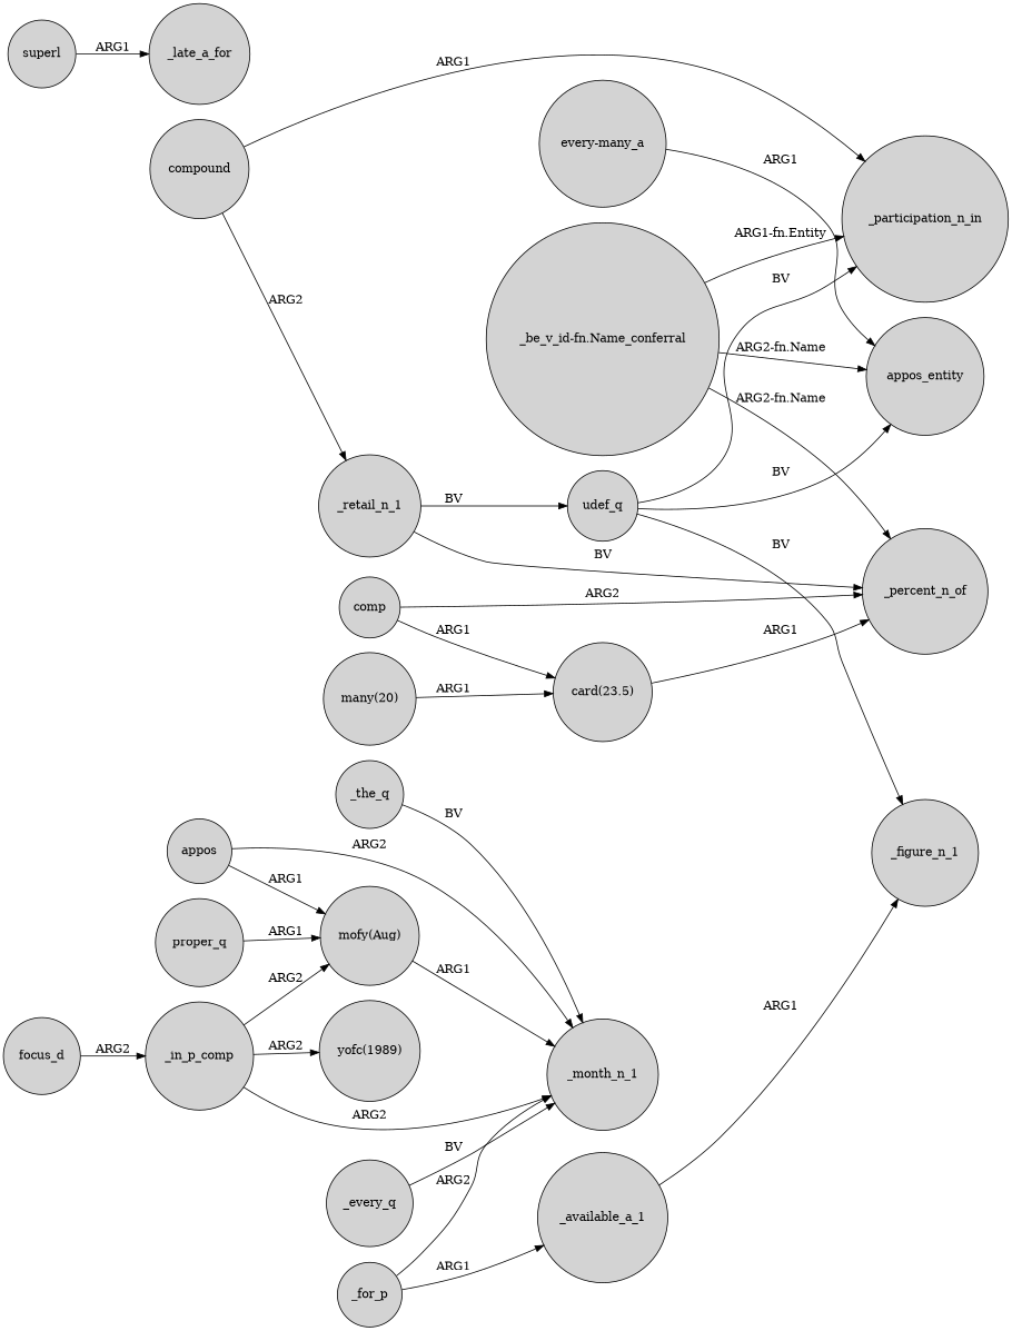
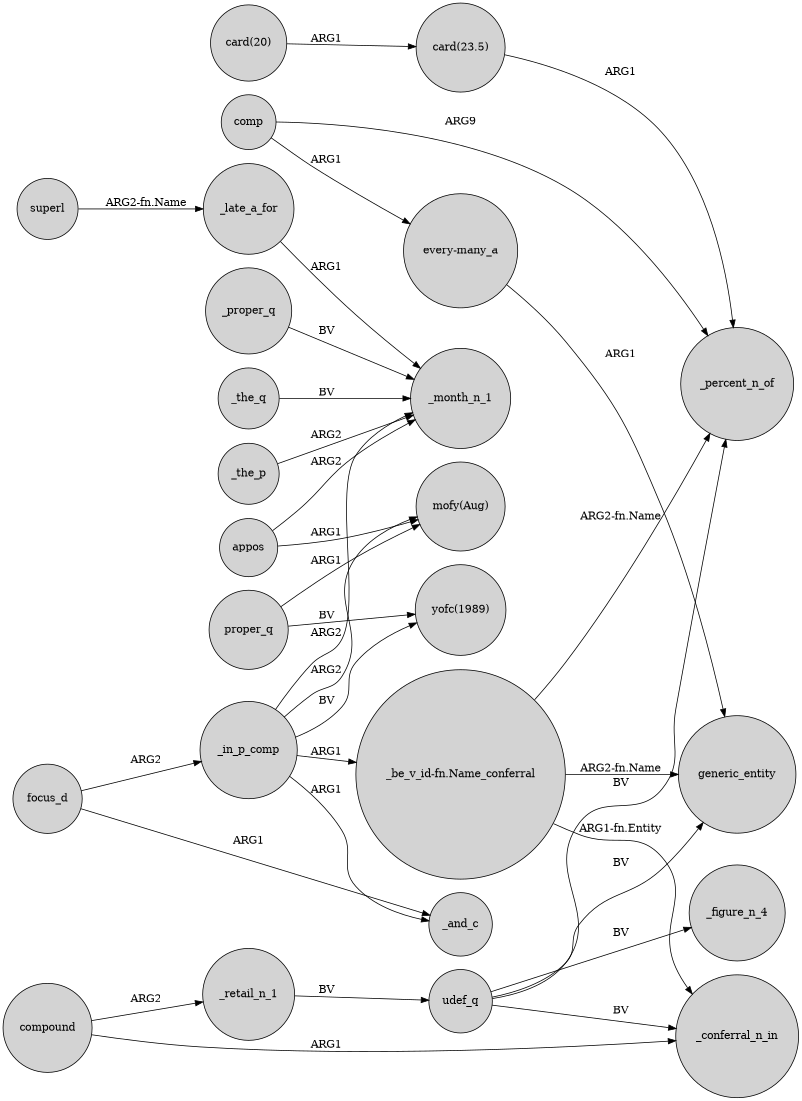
  digraph {
    rankdir=LR
    node [shape=circle style=filled]
    "_be_v_id-fn.Name_conferral"
-   generic_entity [label=appos_entity]
+   generic_entity
    _percent_n_of
-   _participation_n_in
+   _participation_n_in [label=_conferral_n_in]
    n5 [label=_in_p_comp]
    "yofc(1989)"
    "mofy(Aug)"
    _month_n_1
+   _and_c
    udef_q
-   _figure_n_1
+   _figure_n_1 [label=_figure_n_4]
    _retail_n_1
-   "card(20)" [label="many(20)"]
+   "card(20)"
    "card(23.5)"
-   _every_q
+   _every_q [label=_proper_q]
    _the_q
    compound
    superl
    _late_a_for
    proper_q
-   _for_p
-   _available_a_1
+   _for_p [label=_the_p]
    appos
    comp
    n25 [label="every-many_a"]
    focus_d
    "_be_v_id-fn.Name_conferral" -> generic_entity [label="ARG2-fn.Name"]
    "_be_v_id-fn.Name_conferral" -> _percent_n_of [label="ARG2-fn.Name"]
    "_be_v_id-fn.Name_conferral" -> _participation_n_in [label="ARG1-fn.Entity"]
-   n5 -> "yofc(1989)" [label=ARG2]
+   n5 -> "_be_v_id-fn.Name_conferral" [label=ARG1]
+   n5 -> "yofc(1989)" [label=BV]
    n5 -> "mofy(Aug)" [label=ARG2]
    n5 -> _month_n_1 [label=ARG2]
+   n5 -> _and_c [label=ARG1]
    udef_q -> generic_entity [label=BV]
-   _retail_n_1 -> _percent_n_of [label=BV]
+   udef_q -> _percent_n_of [label=BV]
    udef_q -> _participation_n_in [label=BV]
    udef_q -> _figure_n_1 [label=BV]
    _retail_n_1 -> udef_q [label=BV]
    "card(20)" -> "card(23.5)" [label=ARG1]
    "card(23.5)" -> _percent_n_of [label=ARG1]
    _every_q -> _month_n_1 [label=BV]
    _the_q -> _month_n_1 [label=BV]
    compound -> _participation_n_in [label=ARG1]
    compound -> _retail_n_1 [label=ARG2]
-   superl -> _late_a_for [label=ARG1]
-   "mofy(Aug)" -> _month_n_1 [label=ARG1]
+   superl -> _late_a_for [label="ARG2-fn.Name"]
+   _late_a_for -> _month_n_1 [label=ARG1]
+   proper_q -> "yofc(1989)" [label=BV]
    proper_q -> "mofy(Aug)" [label=ARG1]
    _for_p -> _month_n_1 [label=ARG2]
-   _for_p -> _available_a_1 [label=ARG1]
-   _available_a_1 -> _figure_n_1 [label=ARG1]
    appos -> "mofy(Aug)" [label=ARG1]
    appos -> _month_n_1 [label=ARG2]
-   comp -> _percent_n_of [label=ARG2]
-   comp -> "card(23.5)" [label=ARG1]
+   comp -> _percent_n_of [label=ARG9]
+   comp -> n25 [label=ARG1]
    n25 -> generic_entity [label=ARG1]
    focus_d -> n5 [label=ARG2]
+   focus_d -> _and_c [label=ARG1]
  }
